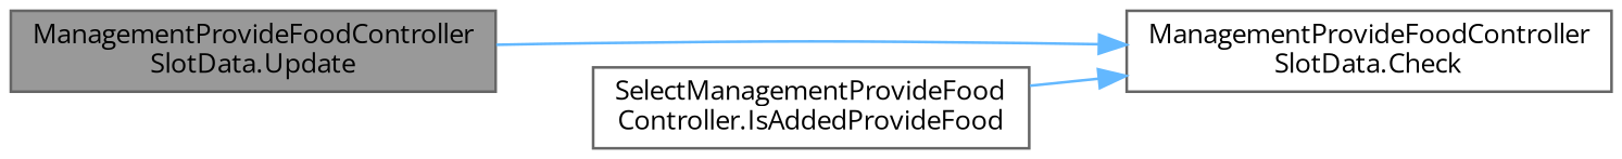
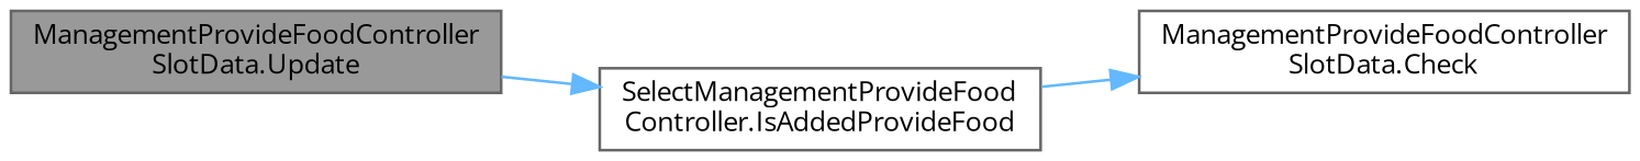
  digraph {
    fontname="Open Sans"
    rankdir=LR
    node [color=grey40 fillcolor=white fontname="Open Sans" fontsize=10 shape=box style=filled]
    edge [color=steelblue1 fontname="Open Sans" fontsize=10 labelfontname=Helvetica labelfontsize=10 style=solid]
    n1 [color=gray40 fillcolor=grey60 fontcolor=black height=0.2 label="ManagementProvideFoodController\lSlotData.Update" width=0.4]
    n2 [height=0.2 label="ManagementProvideFoodController\lSlotData.Check" width=0.4]
    n3 [height=0.2 label="SelectManagementProvideFood\lController.IsAddedProvideFood" width=0.4]
-   n1 -> n2
+   n1 -> n3
    n3 -> n2
  }
